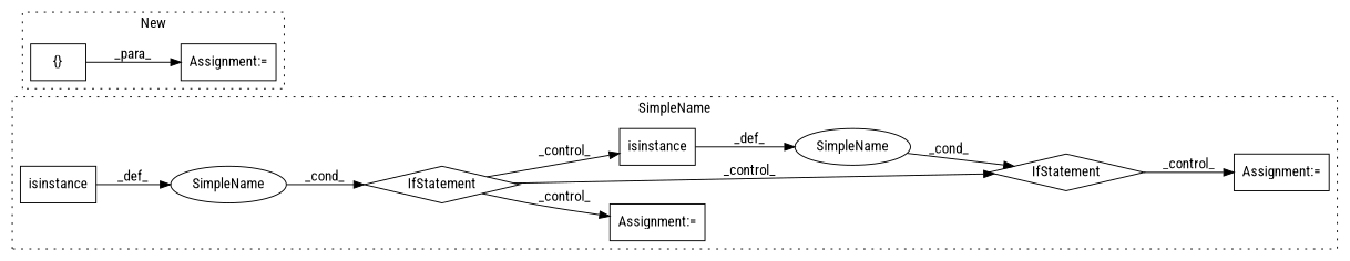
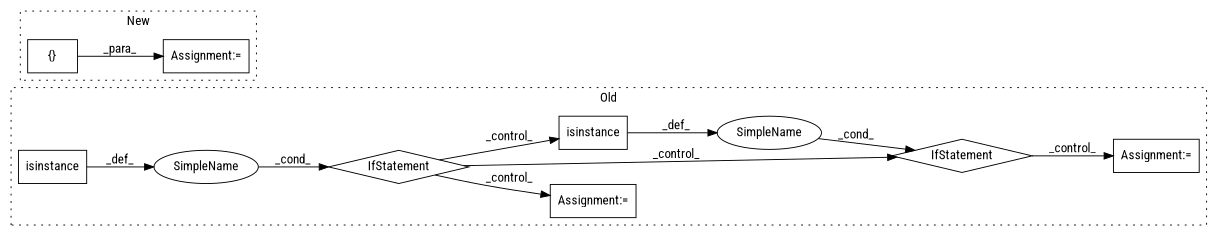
  digraph {
    rankdir=LR
    fontname="Roboto Condensed"
    node [a=7 l=1 shape=box fontname="Roboto Condensed"]
    edge [fontname="Roboto Condensed"]
    n1 [a=32 l="11,1" label=isinstance s="1556,1581"]
    n2 [a=25 l="4,2" label=IfStatement s="1552,1582" shape=diamond]
    n3 [label="Assignment:=" s=1679]
    n4 [a=42 label=SimpleName shape=ellipse l=""]
    n5 [a=25 l="4,2" label=IfStatement s="1711,1742" shape=diamond]
    n6 [label="Assignment:=" s=1800]
    n7 [a=32 l="11,1" label=isinstance s="1715,1741"]
    n8 [a=42 label=SimpleName shape=ellipse l=""]
    n9 [a=4 l=2 label="{}" s=1492]
    n10 [label="Assignment:=" s=1482]
    subgraph cluster_1 {
-     label=SimpleName
+     label=Old
      style=dotted
      n1
      n2
      n3
      n4
      n5
      n6
      n7
      n8
    }
    subgraph cluster_2 {
      label=New
      style=dotted
      n9
      n10
    }
    n1 -> n4 [label=_def_]
    n2 -> n3 [label=_control_]
    n2 -> n5 [label=_control_]
    n2 -> n7 [label=_control_]
    n4 -> n2 [label=_cond_]
    n5 -> n6 [label=_control_]
    n7 -> n8 [label=_def_]
    n8 -> n5 [label=_cond_]
    n9 -> n10 [label=_para_]
  }
